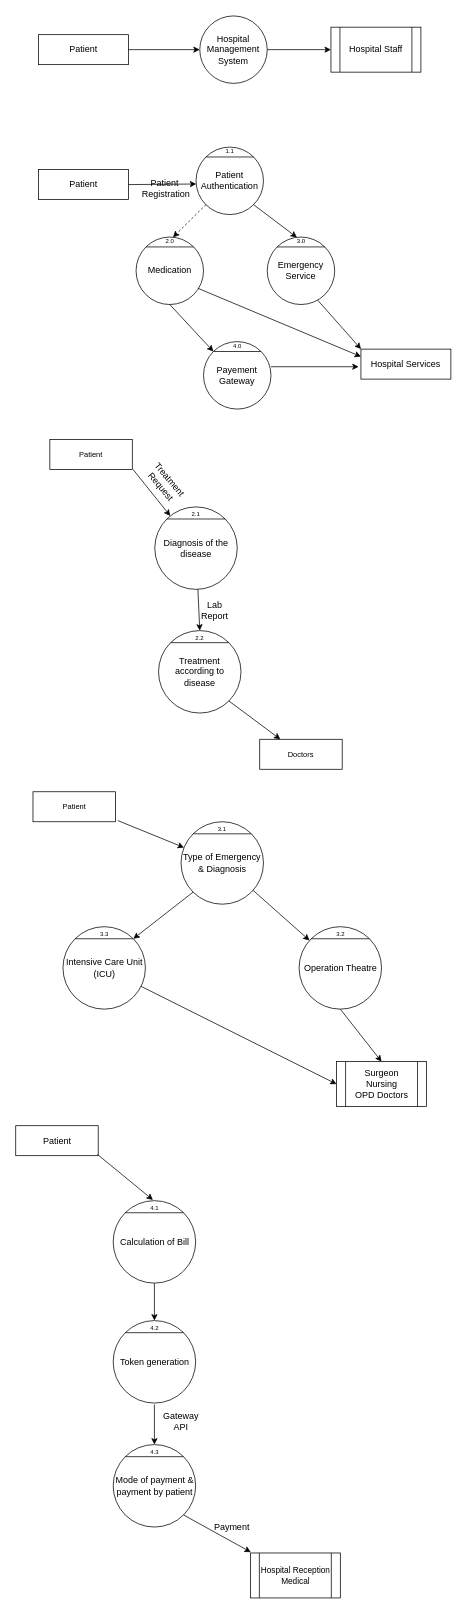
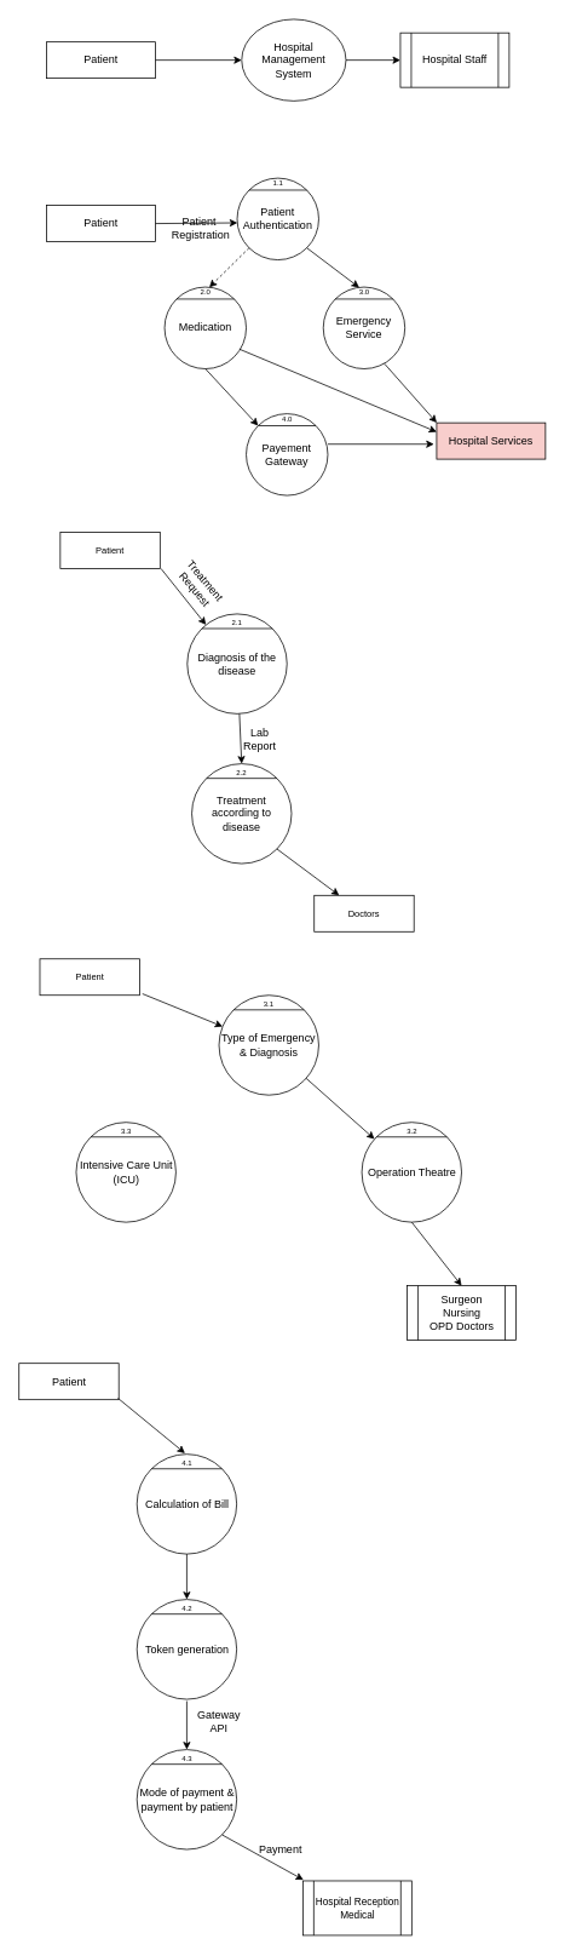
  <mxCell id="0" />
  <mxCell id="1" parent="0" />
- <mxCell id="2" value="Hospital Management System" style="ellipse;whiteSpace=wrap;html=1;aspect=fixed;" parent="1" vertex="1"><mxGeometry x="266" y="20" width="90" height="90" as="geometry" /></mxCell>
+ <mxCell id="2" value="Hospital Management System" style="ellipse;whiteSpace=wrap;html=1;aspect=fixed;" parent="1" vertex="1"><mxGeometry x="266" y="20" width="115" height="90" as="geometry" /></mxCell>
  <mxCell id="3" value="Patient&lt;br&gt;" style="rounded=0;whiteSpace=wrap;html=1;" parent="1" vertex="1"><mxGeometry x="51" y="45" width="120" height="40" as="geometry" /></mxCell>
  <mxCell id="4" value="Patient&lt;br&gt;" style="rounded=0;whiteSpace=wrap;html=1;" parent="1" vertex="1"><mxGeometry x="51" y="225" width="120" height="40" as="geometry" /></mxCell>
  <mxCell id="5" value="Patient Authentication" style="ellipse;whiteSpace=wrap;html=1;aspect=fixed;" parent="1" vertex="1"><mxGeometry x="261" y="195" width="90" height="90" as="geometry" /></mxCell>
  <mxCell id="6" value="" style="endArrow=none;html=1;entryX=1;entryY=0;entryDx=0;entryDy=0;exitX=0;exitY=0;exitDx=0;exitDy=0;" parent="1" source="5" target="5" edge="1"><mxGeometry width="50" height="50" relative="1" as="geometry"><mxPoint x="51" y="295" as="sourcePoint" /><mxPoint x="101" y="245" as="targetPoint" /></mxGeometry></mxCell>
  <mxCell id="7" value="1.1" style="text;html=1;strokeColor=none;fillColor=none;align=center;verticalAlign=middle;whiteSpace=wrap;rounded=0;fontSize=8;" parent="1" vertex="1"><mxGeometry x="283.5" y="195" width="45" height="10" as="geometry" /></mxCell>
  <mxCell id="8" value="" style="endArrow=classic;html=1;fontSize=8;entryX=0.004;entryY=0.547;entryDx=0;entryDy=0;entryPerimeter=0;exitX=1;exitY=0.5;exitDx=0;exitDy=0;" parent="1" source="4" target="5" edge="1"><mxGeometry width="50" height="50" relative="1" as="geometry"><mxPoint x="111" y="355" as="sourcePoint" /><mxPoint x="161" y="305" as="targetPoint" /></mxGeometry></mxCell>
  <mxCell id="9" value="Medication" style="ellipse;whiteSpace=wrap;html=1;aspect=fixed;" parent="1" vertex="1"><mxGeometry x="181" y="315" width="90" height="90" as="geometry" /></mxCell>
  <mxCell id="10" value="" style="endArrow=none;html=1;entryX=1;entryY=0;entryDx=0;entryDy=0;exitX=0;exitY=0;exitDx=0;exitDy=0;" parent="1" source="9" target="9" edge="1"><mxGeometry width="50" height="50" relative="1" as="geometry"><mxPoint x="-29" y="415" as="sourcePoint" /><mxPoint x="21" y="365" as="targetPoint" /></mxGeometry></mxCell>
  <mxCell id="11" value="2.0" style="text;html=1;strokeColor=none;fillColor=none;align=center;verticalAlign=middle;whiteSpace=wrap;rounded=0;fontSize=8;" parent="1" vertex="1"><mxGeometry x="203.5" y="315" width="45" height="10" as="geometry" /></mxCell>
  <mxCell id="12" value="Emergency Service" style="ellipse;whiteSpace=wrap;html=1;aspect=fixed;" parent="1" vertex="1"><mxGeometry x="356" y="315" width="90" height="90" as="geometry" /></mxCell>
  <mxCell id="13" value="" style="endArrow=none;html=1;entryX=1;entryY=0;entryDx=0;entryDy=0;exitX=0;exitY=0;exitDx=0;exitDy=0;" parent="1" source="12" target="12" edge="1"><mxGeometry width="50" height="50" relative="1" as="geometry"><mxPoint x="146" y="425" as="sourcePoint" /><mxPoint x="196" y="375" as="targetPoint" /></mxGeometry></mxCell>
  <mxCell id="14" value="3.0&lt;br&gt;" style="text;html=1;strokeColor=none;fillColor=none;align=center;verticalAlign=middle;whiteSpace=wrap;rounded=0;fontSize=8;" parent="1" vertex="1"><mxGeometry x="378.5" y="315" width="45" height="10" as="geometry" /></mxCell>
  <mxCell id="15" value="" style="endArrow=classic;html=1;fontSize=8;entryX=0.595;entryY=0.029;entryDx=0;entryDy=0;entryPerimeter=0;exitX=0;exitY=1;exitDx=0;exitDy=0;dashed=1;" parent="1" source="5" target="11" edge="1"><mxGeometry width="50" height="50" relative="1" as="geometry"><mxPoint x="61" y="475" as="sourcePoint" /><mxPoint x="111" y="425" as="targetPoint" /></mxGeometry></mxCell>
  <mxCell id="16" value="" style="endArrow=classic;html=1;fontSize=8;entryX=0.381;entryY=0.051;entryDx=0;entryDy=0;exitX=1;exitY=1;exitDx=0;exitDy=0;entryPerimeter=0;" parent="1" source="5" target="14" edge="1"><mxGeometry width="50" height="50" relative="1" as="geometry"><mxPoint x="284.286" y="281.857" as="sourcePoint" /><mxPoint x="240.286" y="325.286" as="targetPoint" /></mxGeometry></mxCell>
  <mxCell id="17" value="Payement&lt;br&gt;Gateway&lt;br&gt;" style="ellipse;whiteSpace=wrap;html=1;aspect=fixed;" parent="1" vertex="1"><mxGeometry x="271" y="454.5" width="90" height="90" as="geometry" /></mxCell>
  <mxCell id="18" value="" style="endArrow=none;html=1;entryX=1;entryY=0;entryDx=0;entryDy=0;exitX=0;exitY=0;exitDx=0;exitDy=0;" parent="1" source="17" target="17" edge="1"><mxGeometry width="50" height="50" relative="1" as="geometry"><mxPoint x="61" y="554.5" as="sourcePoint" /><mxPoint x="111" y="504.5" as="targetPoint" /></mxGeometry></mxCell>
  <mxCell id="19" value="4.0" style="text;html=1;strokeColor=none;fillColor=none;align=center;verticalAlign=middle;whiteSpace=wrap;rounded=0;fontSize=8;" parent="1" vertex="1"><mxGeometry x="293.5" y="454.5" width="45" height="10" as="geometry" /></mxCell>
  <mxCell id="20" value="" style="endArrow=classic;html=1;fontSize=8;entryX=0;entryY=0;entryDx=0;entryDy=0;exitX=0.5;exitY=1;exitDx=0;exitDy=0;" parent="1" source="9" target="17" edge="1"><mxGeometry width="50" height="50" relative="1" as="geometry"><mxPoint x="141" y="615" as="sourcePoint" /><mxPoint x="191" y="565" as="targetPoint" /></mxGeometry></mxCell>
- <mxCell id="21" value="Hospital Services&lt;br&gt;" style="rounded=0;whiteSpace=wrap;html=1;" parent="1" vertex="1"><mxGeometry x="481" y="464.5" width="120" height="40" as="geometry" /></mxCell>
+ <mxCell id="21" value="Hospital Services&lt;br&gt;" style="rounded=0;whiteSpace=wrap;html=1;fillColor=#f8cecc;" parent="1" vertex="1"><mxGeometry x="481" y="464.5" width="120" height="40" as="geometry" /></mxCell>
  <mxCell id="22" value="" style="endArrow=classic;html=1;fontSize=8;exitX=0.749;exitY=0.937;exitDx=0;exitDy=0;exitPerimeter=0;entryX=0.001;entryY=-0.002;entryDx=0;entryDy=0;entryPerimeter=0;" parent="1" source="12" target="21" edge="1"><mxGeometry width="50" height="50" relative="1" as="geometry"><mxPoint x="151" y="615" as="sourcePoint" /><mxPoint x="471" y="455" as="targetPoint" /></mxGeometry></mxCell>
  <mxCell id="23" value="" style="endArrow=classic;html=1;fontSize=8;entryX=0;entryY=0.25;entryDx=0;entryDy=0;exitX=0.916;exitY=0.759;exitDx=0;exitDy=0;exitPerimeter=0;" parent="1" source="9" target="21" edge="1"><mxGeometry width="50" height="50" relative="1" as="geometry"><mxPoint x="221" y="545" as="sourcePoint" /><mxPoint x="201" y="565" as="targetPoint" /></mxGeometry></mxCell>
  <mxCell id="24" value="" style="endArrow=classic;html=1;fontSize=8;exitX=1;exitY=0.372;exitDx=0;exitDy=0;exitPerimeter=0;" parent="1" source="17" edge="1"><mxGeometry width="50" height="50" relative="1" as="geometry"><mxPoint x="151" y="615" as="sourcePoint" /><mxPoint x="478" y="488" as="targetPoint" /></mxGeometry></mxCell>
  <mxCell id="25" value="&lt;font size=&quot;1&quot;&gt;Patient&lt;/font&gt;" style="rounded=0;whiteSpace=wrap;html=1;fontSize=8;" parent="1" vertex="1"><mxGeometry x="66" y="585" width="110" height="40" as="geometry" /></mxCell>
  <mxCell id="26" value="&lt;font style=&quot;font-size: 12px&quot;&gt;Diagnosis of the disease&lt;/font&gt;" style="ellipse;whiteSpace=wrap;html=1;aspect=fixed;fontSize=8;" parent="1" vertex="1"><mxGeometry x="206" y="675" width="110" height="110" as="geometry" /></mxCell>
  <mxCell id="27" value="" style="endArrow=none;html=1;fontSize=8;entryX=1;entryY=0;entryDx=0;entryDy=0;exitX=0;exitY=0;exitDx=0;exitDy=0;" parent="1" source="26" target="26" edge="1"><mxGeometry width="50" height="50" relative="1" as="geometry"><mxPoint x="66" y="855" as="sourcePoint" /><mxPoint x="116" y="805" as="targetPoint" /></mxGeometry></mxCell>
  <mxCell id="28" value="&lt;font style=&quot;font-size: 8px&quot;&gt;2.1&lt;/font&gt;" style="text;html=1;strokeColor=none;fillColor=none;align=center;verticalAlign=middle;whiteSpace=wrap;rounded=0;fontSize=8;" parent="1" vertex="1"><mxGeometry x="246" y="680" width="30" height="10" as="geometry" /></mxCell>
  <mxCell id="29" value="&lt;font style=&quot;font-size: 12px&quot;&gt;Treatment according to disease&lt;/font&gt;" style="ellipse;whiteSpace=wrap;html=1;aspect=fixed;fontSize=8;" parent="1" vertex="1"><mxGeometry x="211" y="840" width="110" height="110" as="geometry" /></mxCell>
  <mxCell id="30" value="" style="endArrow=none;html=1;fontSize=8;entryX=1;entryY=0;entryDx=0;entryDy=0;exitX=0;exitY=0;exitDx=0;exitDy=0;" parent="1" source="29" target="29" edge="1"><mxGeometry width="50" height="50" relative="1" as="geometry"><mxPoint x="71" y="1010" as="sourcePoint" /><mxPoint x="121" y="960" as="targetPoint" /></mxGeometry></mxCell>
  <mxCell id="31" value="&lt;font style=&quot;font-size: 8px&quot;&gt;2.2&lt;/font&gt;" style="text;html=1;strokeColor=none;fillColor=none;align=center;verticalAlign=middle;whiteSpace=wrap;rounded=0;fontSize=8;" parent="1" vertex="1"><mxGeometry x="251" y="845" width="30" height="10" as="geometry" /></mxCell>
  <mxCell id="32" value="&lt;font size=&quot;1&quot;&gt;Doctors&lt;/font&gt;" style="rounded=0;whiteSpace=wrap;html=1;fontSize=8;" parent="1" vertex="1"><mxGeometry x="346" y="985" width="110" height="40" as="geometry" /></mxCell>
  <mxCell id="33" value="" style="endArrow=classic;html=1;exitX=1.009;exitY=1;exitDx=0;exitDy=0;exitPerimeter=0;" parent="1" source="25" target="26" edge="1"><mxGeometry width="50" height="50" relative="1" as="geometry"><mxPoint x="146" y="675" as="sourcePoint" /><mxPoint x="106" y="1045" as="targetPoint" /></mxGeometry></mxCell>
  <mxCell id="34" value="" style="endArrow=classic;html=1;entryX=0.5;entryY=0;entryDx=0;entryDy=0;" parent="1" source="26" target="29" edge="1"><mxGeometry width="50" height="50" relative="1" as="geometry"><mxPoint x="56" y="1095" as="sourcePoint" /><mxPoint x="266" y="835" as="targetPoint" /></mxGeometry></mxCell>
  <mxCell id="35" value="" style="endArrow=classic;html=1;entryX=0.25;entryY=0;entryDx=0;entryDy=0;exitX=1;exitY=1;exitDx=0;exitDy=0;" parent="1" source="29" target="32" edge="1"><mxGeometry width="50" height="50" relative="1" as="geometry"><mxPoint x="56" y="1095" as="sourcePoint" /><mxPoint x="106" y="1045" as="targetPoint" /></mxGeometry></mxCell>
  <mxCell id="36" value="&lt;font size=&quot;1&quot;&gt;Patient&lt;/font&gt;" style="rounded=0;whiteSpace=wrap;html=1;fontSize=8;" parent="1" vertex="1"><mxGeometry x="43.5" y="1055" width="110" height="40" as="geometry" /></mxCell>
  <mxCell id="37" value="&lt;font style=&quot;font-size: 12px&quot;&gt;Type of Emergency &amp;amp; Diagnosis&lt;/font&gt;" style="ellipse;whiteSpace=wrap;html=1;aspect=fixed;fontSize=8;" parent="1" vertex="1"><mxGeometry x="241" y="1095" width="110" height="110" as="geometry" /></mxCell>
  <mxCell id="38" value="" style="endArrow=none;html=1;fontSize=8;entryX=1;entryY=0;entryDx=0;entryDy=0;exitX=0;exitY=0;exitDx=0;exitDy=0;" parent="1" source="37" target="37" edge="1"><mxGeometry width="50" height="50" relative="1" as="geometry"><mxPoint x="101" y="1275" as="sourcePoint" /><mxPoint x="151" y="1225" as="targetPoint" /></mxGeometry></mxCell>
  <mxCell id="39" value="&lt;font style=&quot;font-size: 8px&quot;&gt;3.1&lt;/font&gt;" style="text;html=1;strokeColor=none;fillColor=none;align=center;verticalAlign=middle;whiteSpace=wrap;rounded=0;fontSize=8;" parent="1" vertex="1"><mxGeometry x="281" y="1100" width="30" height="10" as="geometry" /></mxCell>
  <mxCell id="40" value="&lt;font style=&quot;font-size: 12px&quot;&gt;Operation Theatre&lt;/font&gt;" style="ellipse;whiteSpace=wrap;html=1;aspect=fixed;fontSize=8;" parent="1" vertex="1"><mxGeometry x="398.5" y="1235" width="110" height="110" as="geometry" /></mxCell>
  <mxCell id="41" value="" style="endArrow=none;html=1;fontSize=8;entryX=1;entryY=0;entryDx=0;entryDy=0;exitX=0;exitY=0;exitDx=0;exitDy=0;" parent="1" source="40" target="40" edge="1"><mxGeometry width="50" height="50" relative="1" as="geometry"><mxPoint x="258.5" y="1415" as="sourcePoint" /><mxPoint x="308.5" y="1365" as="targetPoint" /></mxGeometry></mxCell>
  <mxCell id="42" value="&lt;font style=&quot;font-size: 8px&quot;&gt;3.2&lt;/font&gt;" style="text;html=1;strokeColor=none;fillColor=none;align=center;verticalAlign=middle;whiteSpace=wrap;rounded=0;fontSize=8;" parent="1" vertex="1"><mxGeometry x="438.5" y="1240" width="30" height="10" as="geometry" /></mxCell>
  <mxCell id="43" value="&lt;font style=&quot;font-size: 12px&quot;&gt;Intensive Care Unit (ICU)&lt;/font&gt;" style="ellipse;whiteSpace=wrap;html=1;aspect=fixed;fontSize=8;" parent="1" vertex="1"><mxGeometry x="83.5" y="1235" width="110" height="110" as="geometry" /></mxCell>
  <mxCell id="44" value="" style="endArrow=none;html=1;fontSize=8;entryX=1;entryY=0;entryDx=0;entryDy=0;exitX=0;exitY=0;exitDx=0;exitDy=0;" parent="1" source="43" target="43" edge="1"><mxGeometry width="50" height="50" relative="1" as="geometry"><mxPoint x="-56.5" y="1415" as="sourcePoint" /><mxPoint x="-6.5" y="1365" as="targetPoint" /></mxGeometry></mxCell>
  <mxCell id="45" value="&lt;font style=&quot;font-size: 8px&quot;&gt;3.3&lt;/font&gt;" style="text;html=1;strokeColor=none;fillColor=none;align=center;verticalAlign=middle;whiteSpace=wrap;rounded=0;fontSize=8;" parent="1" vertex="1"><mxGeometry x="123.5" y="1240" width="30" height="10" as="geometry" /></mxCell>
  <mxCell id="46" value="" style="endArrow=classic;html=1;exitX=1.028;exitY=0.96;exitDx=0;exitDy=0;exitPerimeter=0;" parent="1" source="36" target="37" edge="1"><mxGeometry width="50" height="50" relative="1" as="geometry"><mxPoint x="183.5" y="1125" as="sourcePoint" /><mxPoint x="233.5" y="1075" as="targetPoint" /></mxGeometry></mxCell>
- <mxCell id="47" value="" style="endArrow=classic;html=1;exitX=0;exitY=1;exitDx=0;exitDy=0;entryX=1;entryY=0;entryDx=0;entryDy=0;" parent="1" source="37" target="43" edge="1"><mxGeometry width="50" height="50" relative="1" as="geometry"><mxPoint x="193.5" y="1255" as="sourcePoint" /><mxPoint x="243.5" y="1205" as="targetPoint" /></mxGeometry></mxCell>
  <mxCell id="48" value="" style="endArrow=classic;html=1;" parent="1" source="37" target="40" edge="1"><mxGeometry width="50" height="50" relative="1" as="geometry"><mxPoint x="331.069" y="1203.914" as="sourcePoint" /><mxPoint x="419.539" y="1239.813" as="targetPoint" /></mxGeometry></mxCell>
  <mxCell id="49" value="Surgeon&lt;br&gt;Nursing&lt;br&gt;OPD Doctors&lt;br&gt;" style="shape=process;whiteSpace=wrap;html=1;backgroundOutline=1;" parent="1" vertex="1"><mxGeometry x="448.5" y="1415" width="120" height="60" as="geometry" /></mxCell>
  <mxCell id="50" value="" style="endArrow=classic;html=1;exitX=0.5;exitY=1;exitDx=0;exitDy=0;entryX=0.5;entryY=0;entryDx=0;entryDy=0;" parent="1" source="40" target="49" edge="1"><mxGeometry width="50" height="50" relative="1" as="geometry"><mxPoint x="430.069" y="1354.914" as="sourcePoint" /><mxPoint x="518.539" y="1390.813" as="targetPoint" /></mxGeometry></mxCell>
- <mxCell id="51" value="" style="endArrow=classic;html=1;entryX=0;entryY=0.5;entryDx=0;entryDy=0;" parent="1" source="43" target="49" edge="1"><mxGeometry width="50" height="50" relative="1" as="geometry"><mxPoint x="333.5" y="1425" as="sourcePoint" /><mxPoint x="383.5" y="1375" as="targetPoint" /></mxGeometry></mxCell>
  <mxCell id="52" value="&lt;font style=&quot;font-size: 12px&quot;&gt;Patient&lt;/font&gt;" style="rounded=0;whiteSpace=wrap;html=1;fontSize=8;" parent="1" vertex="1"><mxGeometry x="20.5" y="1500.5" width="110" height="40" as="geometry" /></mxCell>
  <mxCell id="53" value="&lt;font style=&quot;font-size: 12px&quot;&gt;Calculation of Bill&lt;/font&gt;" style="ellipse;whiteSpace=wrap;html=1;aspect=fixed;fontSize=8;" parent="1" vertex="1"><mxGeometry x="150.5" y="1600.5" width="110" height="110" as="geometry" /></mxCell>
  <mxCell id="54" value="" style="endArrow=none;html=1;fontSize=8;entryX=1;entryY=0;entryDx=0;entryDy=0;exitX=0;exitY=0;exitDx=0;exitDy=0;" parent="1" source="53" target="53" edge="1"><mxGeometry width="50" height="50" relative="1" as="geometry"><mxPoint x="10.5" y="1780.5" as="sourcePoint" /><mxPoint x="60.5" y="1730.5" as="targetPoint" /></mxGeometry></mxCell>
  <mxCell id="55" value="&lt;font style=&quot;font-size: 8px&quot;&gt;4.1&lt;/font&gt;" style="text;html=1;strokeColor=none;fillColor=none;align=center;verticalAlign=middle;whiteSpace=wrap;rounded=0;fontSize=8;" parent="1" vertex="1"><mxGeometry x="190.5" y="1605.5" width="30" height="10" as="geometry" /></mxCell>
  <mxCell id="56" value="&lt;font style=&quot;font-size: 12px&quot;&gt;Token generation&lt;/font&gt;" style="ellipse;whiteSpace=wrap;html=1;aspect=fixed;fontSize=8;" parent="1" vertex="1"><mxGeometry x="150.5" y="1760.5" width="110" height="110" as="geometry" /></mxCell>
  <mxCell id="57" value="" style="endArrow=none;html=1;fontSize=8;entryX=1;entryY=0;entryDx=0;entryDy=0;exitX=0;exitY=0;exitDx=0;exitDy=0;" parent="1" source="56" target="56" edge="1"><mxGeometry width="50" height="50" relative="1" as="geometry"><mxPoint x="10.5" y="1940.5" as="sourcePoint" /><mxPoint x="60.5" y="1890.5" as="targetPoint" /></mxGeometry></mxCell>
  <mxCell id="58" value="&lt;font style=&quot;font-size: 8px&quot;&gt;4.2&lt;/font&gt;" style="text;html=1;strokeColor=none;fillColor=none;align=center;verticalAlign=middle;whiteSpace=wrap;rounded=0;fontSize=8;" parent="1" vertex="1"><mxGeometry x="190.5" y="1765.5" width="30" height="10" as="geometry" /></mxCell>
  <mxCell id="59" value="&lt;font style=&quot;font-size: 12px&quot;&gt;Mode of payment &amp;amp; payment by patient&lt;/font&gt;" style="ellipse;whiteSpace=wrap;html=1;aspect=fixed;fontSize=8;" parent="1" vertex="1"><mxGeometry x="150.5" y="1925.9" width="110" height="110" as="geometry" /></mxCell>
  <mxCell id="60" value="" style="endArrow=none;html=1;fontSize=8;entryX=1;entryY=0;entryDx=0;entryDy=0;exitX=0;exitY=0;exitDx=0;exitDy=0;" parent="1" source="59" target="59" edge="1"><mxGeometry width="50" height="50" relative="1" as="geometry"><mxPoint x="10.5" y="2105.9" as="sourcePoint" /><mxPoint x="60.5" y="2055.9" as="targetPoint" /></mxGeometry></mxCell>
  <mxCell id="61" value="&lt;font style=&quot;font-size: 8px&quot;&gt;4.3&lt;/font&gt;" style="text;html=1;strokeColor=none;fillColor=none;align=center;verticalAlign=middle;whiteSpace=wrap;rounded=0;fontSize=8;" parent="1" vertex="1"><mxGeometry x="190.5" y="1930.9" width="30" height="10" as="geometry" /></mxCell>
  <mxCell id="62" value="&lt;font style=&quot;font-size: 11px&quot;&gt;Hospital Reception&lt;br&gt;Medical&lt;/font&gt;&lt;br&gt;" style="shape=process;whiteSpace=wrap;html=1;backgroundOutline=1;" parent="1" vertex="1"><mxGeometry x="333.5" y="2070.5" width="120" height="60" as="geometry" /></mxCell>
  <mxCell id="63" value="" style="endArrow=classic;html=1;exitX=0.5;exitY=1;exitDx=0;exitDy=0;" parent="1" source="53" edge="1"><mxGeometry width="50" height="50" relative="1" as="geometry"><mxPoint x="75.5" y="1790.5" as="sourcePoint" /><mxPoint x="205.5" y="1760.5" as="targetPoint" /></mxGeometry></mxCell>
  <mxCell id="64" value="" style="endArrow=classic;html=1;entryX=0.5;entryY=0;entryDx=0;entryDy=0;" parent="1" target="59" edge="1"><mxGeometry width="50" height="50" relative="1" as="geometry"><mxPoint x="205.5" y="1872.5" as="sourcePoint" /><mxPoint x="205.5" y="1910.5" as="targetPoint" /></mxGeometry></mxCell>
  <mxCell id="65" value="" style="endArrow=classic;html=1;entryX=0.005;entryY=-0.019;entryDx=0;entryDy=0;entryPerimeter=0;exitX=1;exitY=1;exitDx=0;exitDy=0;" parent="1" source="59" target="62" edge="1"><mxGeometry width="50" height="50" relative="1" as="geometry"><mxPoint x="215.5" y="2080.5" as="sourcePoint" /><mxPoint x="135.5" y="2150.5" as="targetPoint" /></mxGeometry></mxCell>
  <mxCell id="66" value="" style="endArrow=classic;html=1;exitX=0.991;exitY=0.958;exitDx=0;exitDy=0;exitPerimeter=0;entryX=0.482;entryY=-0.009;entryDx=0;entryDy=0;entryPerimeter=0;" parent="1" source="52" target="53" edge="1"><mxGeometry width="50" height="50" relative="1" as="geometry"><mxPoint x="175.5" y="1620.5" as="sourcePoint" /><mxPoint x="225.5" y="1570.5" as="targetPoint" /></mxGeometry></mxCell>
  <mxCell id="67" value="Hospital Staff" style="shape=process;whiteSpace=wrap;html=1;backgroundOutline=1;" parent="1" vertex="1"><mxGeometry x="441" y="35" width="120" height="60" as="geometry" /></mxCell>
  <mxCell id="68" value="" style="endArrow=classic;html=1;exitX=1;exitY=0.5;exitDx=0;exitDy=0;entryX=0;entryY=0.5;entryDx=0;entryDy=0;" parent="1" source="3" target="2" edge="1"><mxGeometry width="50" height="50" relative="1" as="geometry"><mxPoint x="201" y="145" as="sourcePoint" /><mxPoint x="251" y="95" as="targetPoint" /></mxGeometry></mxCell>
  <mxCell id="69" value="" style="endArrow=classic;html=1;exitX=1;exitY=0.5;exitDx=0;exitDy=0;" parent="1" source="2" edge="1"><mxGeometry width="50" height="50" relative="1" as="geometry"><mxPoint x="391" y="95" as="sourcePoint" /><mxPoint x="441" y="65" as="targetPoint" /></mxGeometry></mxCell>
  <mxCell id="70" value="Patient&amp;nbsp; Registration" style="text;html=1;strokeColor=none;fillColor=none;align=center;verticalAlign=middle;whiteSpace=wrap;rounded=0;" vertex="1" parent="1"><mxGeometry x="201" y="240" width="40" height="20" as="geometry" /></mxCell>
  <mxCell id="71" value="&lt;div&gt;Treatment &lt;br&gt;&lt;/div&gt;&lt;div&gt;Request&lt;br&gt;&lt;/div&gt;" style="text;html=1;strokeColor=none;fillColor=none;align=center;verticalAlign=middle;whiteSpace=wrap;rounded=0;rotation=50;direction=south;" vertex="1" parent="1"><mxGeometry x="185.5" y="625" width="70" height="35" as="geometry" /></mxCell>
  <mxCell id="72" value="Lab Report" style="text;html=1;strokeColor=none;fillColor=none;align=center;verticalAlign=middle;whiteSpace=wrap;rounded=0;rotation=0;" vertex="1" parent="1"><mxGeometry x="266" y="803" width="40" height="20" as="geometry" /></mxCell>
  <mxCell id="73" value="Gateway API" style="text;html=1;strokeColor=none;fillColor=none;align=center;verticalAlign=middle;whiteSpace=wrap;rounded=0;rotation=0;" vertex="1" parent="1"><mxGeometry x="221" y="1885" width="40" height="20" as="geometry" /></mxCell>
  <mxCell id="74" value="&lt;div&gt;Payment&lt;br&gt;&lt;/div&gt;" style="text;html=1;strokeColor=none;fillColor=none;align=center;verticalAlign=middle;whiteSpace=wrap;rounded=0;rotation=0;" vertex="1" parent="1"><mxGeometry x="288.5" y="2026" width="40" height="20" as="geometry" /></mxCell>
